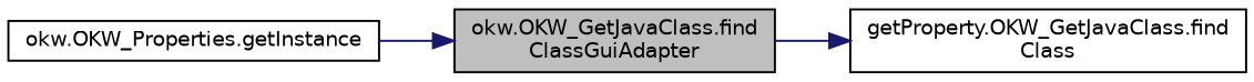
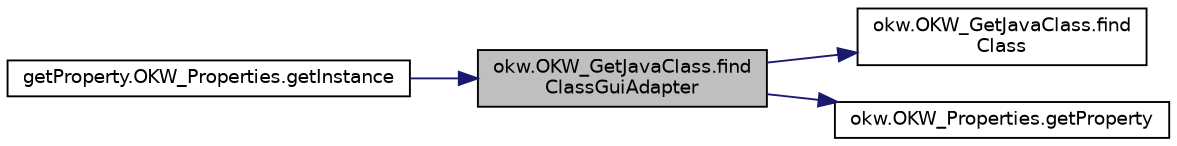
  digraph {
    rankdir=LR
    node [color=black fillcolor=white fontname=Helvetica fontsize=10 shape=record style=filled]
    edge [color=midnightblue fontname=Helvetica fontsize=10 labelfontname=Helvetica labelfontsize=10 style=solid]
    n1 [fillcolor=grey75 fontcolor=black height=0.2 label="okw.OKW_GetJavaClass.find\lClassGuiAdapter" width=0.4]
-   n2 [height=0.2 label="getProperty.OKW_GetJavaClass.find\lClass" width=0.4]
-   n4 [height=0.2 label="okw.OKW_Properties.getInstance" width=0.4]
+   n2 [height=0.2 label="okw.OKW_GetJavaClass.find\lClass" width=0.4]
+   n3 [height=0.2 label="okw.OKW_Properties.getProperty" width=0.4]
+   n4 [height=0.2 label="getProperty.OKW_Properties.getInstance" width=0.4]
    n1 -> n2
+   n1 -> n3
    n4 -> n1
  }
